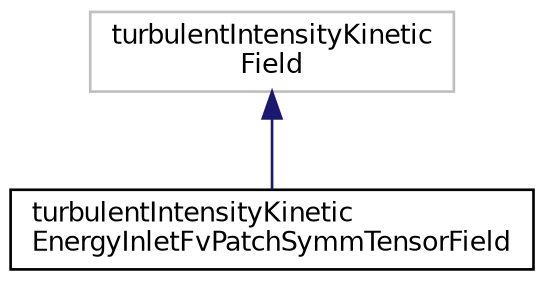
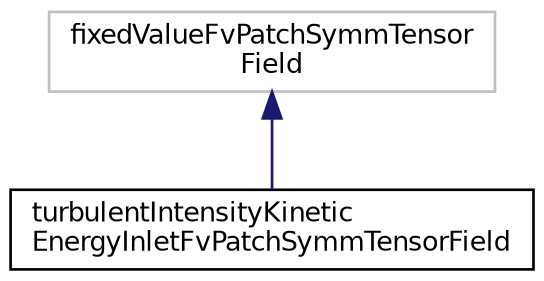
  digraph {
    rankdir=TB
    node [fontname=Helvetica fontsize=10 shape=record]
-   n1 [color=grey75 height=0.2 label="turbulentIntensityKinetic\lField" width=0.4]
+   n1 [color=grey75 height=0.2 label="fixedValueFvPatchSymmTensor\lField" width=0.4]
    n2 [color=black height=0.2 label="turbulentIntensityKinetic\lEnergyInletFvPatchSymmTensorField" width=0.4]
    n1 -> n2 [color=midnightblue dir=back fontname=Helvetica fontsize=10 labelfontname=Helvetica labelfontsize=10 style=solid]
  }
